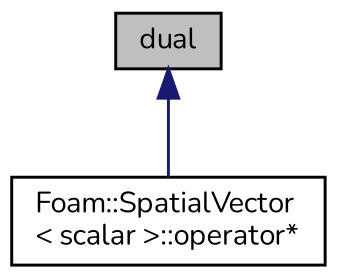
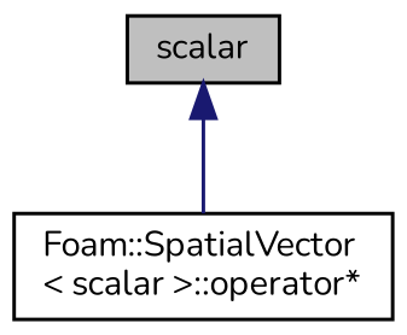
  digraph {
    rankdir=TB
    fontname=Nunito
    node [color=black fontname=Nunito fontsize=10 shape=record]
-   n1 [fillcolor=grey75 fontcolor=black height=0.2 label=dual style=filled width=0.4]
+   n1 [fillcolor=grey75 fontcolor=black height=0.2 label=scalar style=filled width=0.4]
    n2 [height=0.2 label="Foam::SpatialVector\l\< scalar \>::operator*" width=0.4]
    n1 -> n2 [color=midnightblue dir=back fontname=Nunito fontsize=10 labelfontname=Helvetica labelfontsize=10 style=solid]
  }
